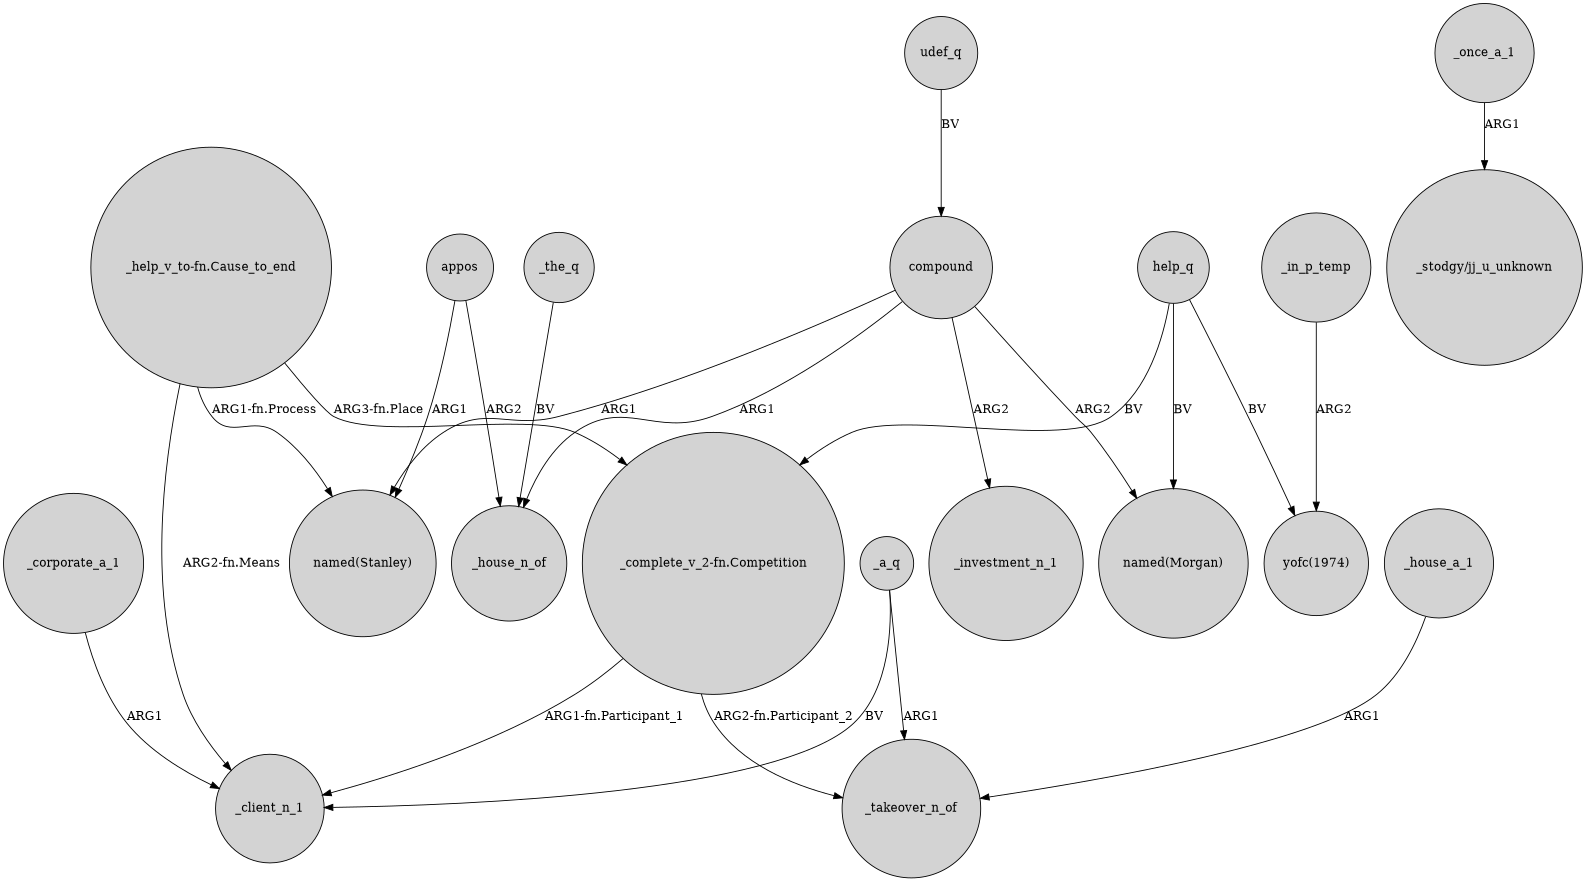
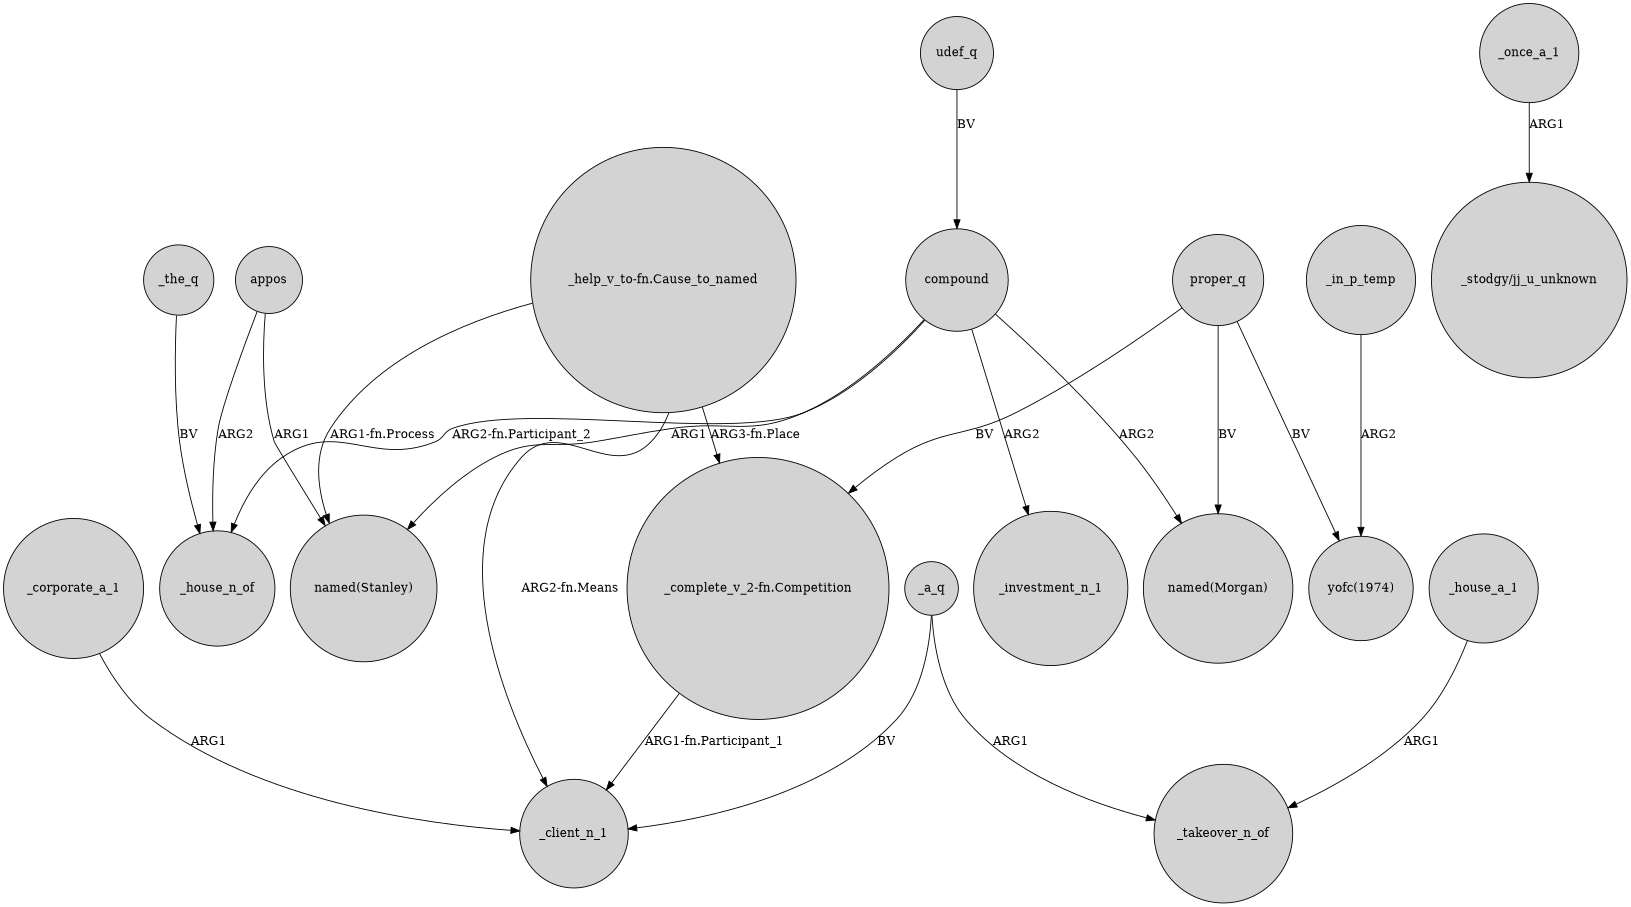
  digraph {
    node [shape=circle style=filled]
    "_complete_v_2-fn.Competition"
    _client_n_1
    _takeover_n_of
    _once_a_1
    "_stodgy/jj_u_unknown"
    compound
    _house_n_of
    "named(Stanley)"
    _investment_n_1
    "named(Morgan)"
    appos
-   proper_q [label=help_q]
+   proper_q
    "yofc(1974)"
-   "_help_v_to-fn.Cause_to_end"
+   "_help_v_to-fn.Cause_to_end" [label="_help_v_to-fn.Cause_to_named"]
    _in_p_temp
    n16 [label=_house_a_1]
    _a_q
    udef_q
    _the_q
    _corporate_a_1
    "_complete_v_2-fn.Competition" -> _client_n_1 [label="ARG1-fn.Participant_1"]
-   "_complete_v_2-fn.Competition" -> _takeover_n_of [label="ARG2-fn.Participant_2"]
    _once_a_1 -> "_stodgy/jj_u_unknown" [label=ARG1]
-   compound -> _house_n_of [label=ARG1]
+   compound -> _house_n_of [label="ARG2-fn.Participant_2"]
    compound -> "named(Stanley)" [label=ARG1]
    compound -> _investment_n_1 [label=ARG2]
    compound -> "named(Morgan)" [label=ARG2]
    appos -> _house_n_of [label=ARG2]
    appos -> "named(Stanley)" [label=ARG1]
    proper_q -> "_complete_v_2-fn.Competition" [label=BV]
    proper_q -> "named(Morgan)" [label=BV]
    proper_q -> "yofc(1974)" [label=BV]
    "_help_v_to-fn.Cause_to_end" -> "_complete_v_2-fn.Competition" [label="ARG3-fn.Place"]
    "_help_v_to-fn.Cause_to_end" -> _client_n_1 [label="ARG2-fn.Means"]
    "_help_v_to-fn.Cause_to_end" -> "named(Stanley)" [label="ARG1-fn.Process"]
    _in_p_temp -> "yofc(1974)" [label=ARG2]
    n16 -> _takeover_n_of [label=ARG1]
    _a_q -> _client_n_1 [label=BV]
    _a_q -> _takeover_n_of [label=ARG1]
    udef_q -> compound [label=BV]
    _the_q -> _house_n_of [label=BV]
    _corporate_a_1 -> _client_n_1 [label=ARG1]
  }
